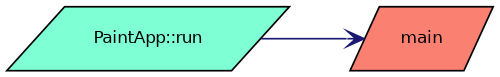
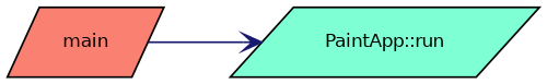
  digraph {
    rankdir=LR
    node [color=black fontname=Helvetica fontsize=10 shape=parallelogram style=filled]
    n1 [fillcolor=salmon fontcolor=black height=0.2 label=main width=0.4]
    n2 [fillcolor=aquamarine height=0.2 label="PaintApp::run" width=0.4]
-   n2 -> n1 [color=midnightblue fontname=Helvetica fontsize=10 labelfontname=Helvetica labelfontsize=10 style=solid arrowhead=vee]
+   n1 -> n2 [color=midnightblue fontname=Helvetica fontsize=10 labelfontname=Helvetica labelfontsize=10 style=solid arrowhead=vee]
  }
